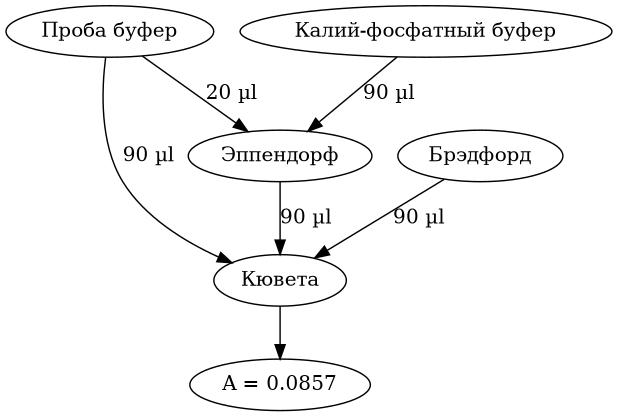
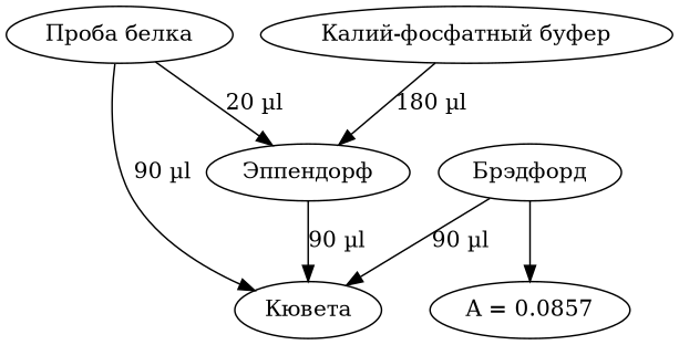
  digraph {
-   n1 [label="Проба буфер"]
+   n1 [label="Проба белка"]
    n2 [label="Эппендорф"]
    n3 [label="Кювета"]
    n4 [label="Калий-фосфатный буфер"]
    n5 [label="A = 0.0857"]
    n6 [label="Брэдфорд"]
    n1 -> n2 [label="20 µl"]
    n1 -> n3 [label="90 µl"]
    n2 -> n3 [label="90 µl"]
-   n3 -> n5
-   n4 -> n2 [label="90 µl"]
+   n6 -> n5
+   n4 -> n2 [label="180 µl"]
    n6 -> n3 [label="90 µl"]
  }
